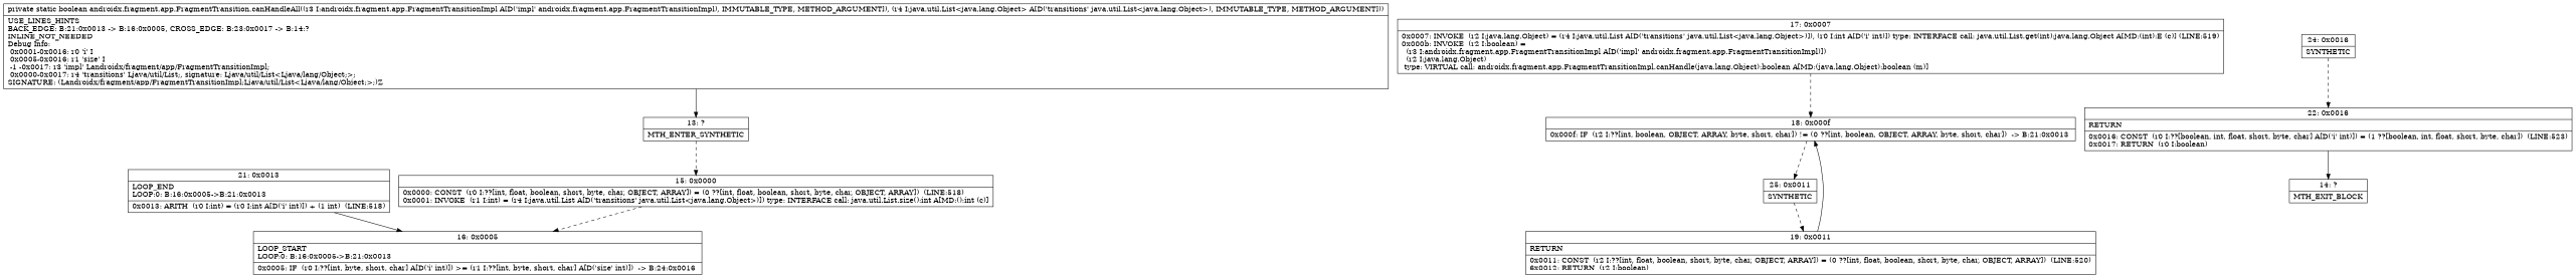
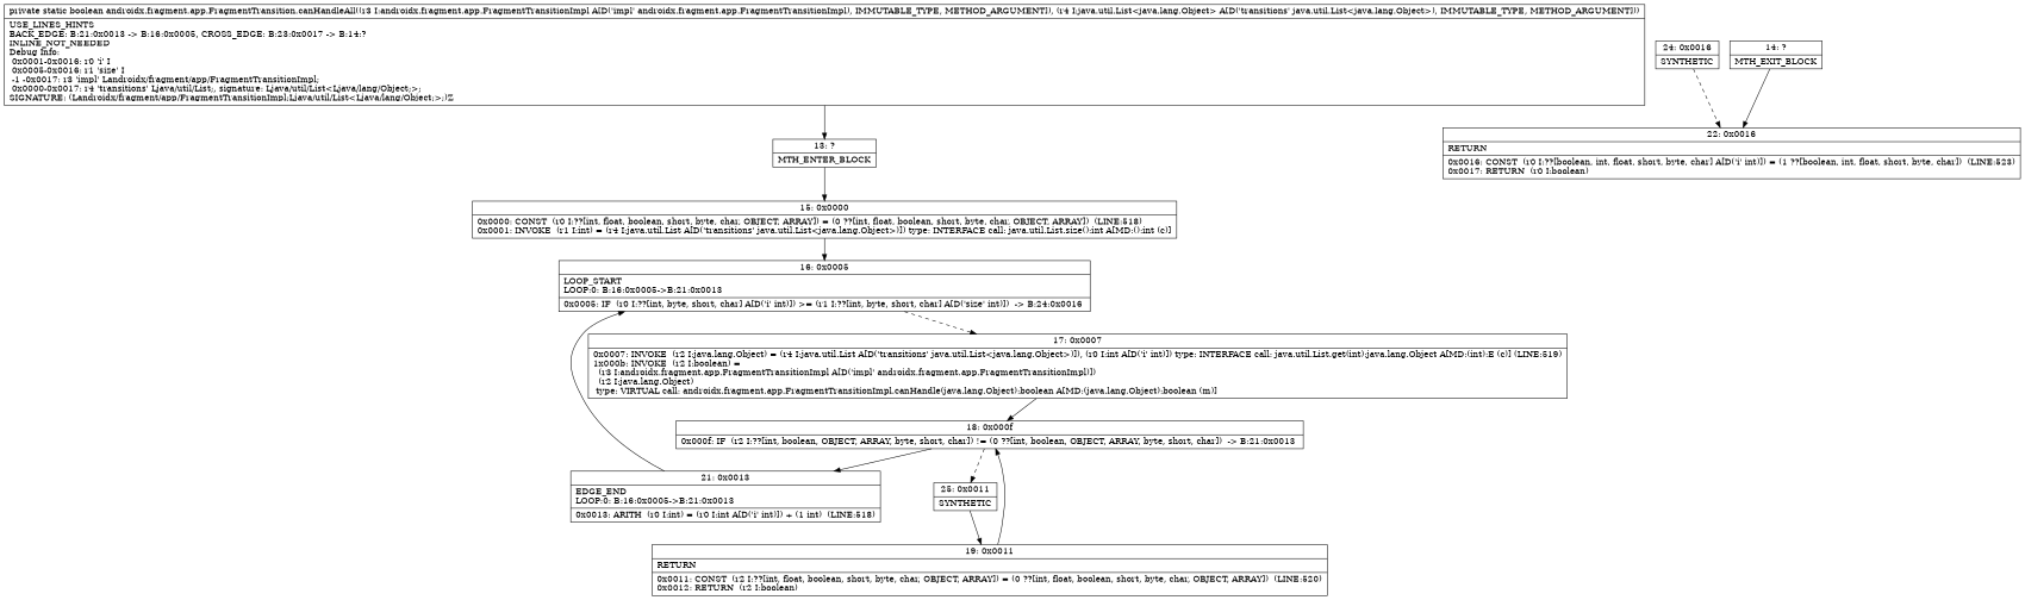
  digraph {
    node [shape=record]
-   n1 [label="{13\:\ ?|MTH_ENTER_SYNTHETIC\l}"]
+   n1 [label="{13\:\ ?|MTH_ENTER_BLOCK\l}"]
    n2 [label="{15\:\ 0x0000|0x0000: CONST  (r0 I:??[int, float, boolean, short, byte, char, OBJECT, ARRAY]) = (0 ??[int, float, boolean, short, byte, char, OBJECT, ARRAY])  (LINE:518)\l0x0001: INVOKE  (r1 I:int) = (r4 I:java.util.List A[D('transitions' java.util.List\<java.lang.Object\>)]) type: INTERFACE call: java.util.List.size():int A[MD:():int (c)]\l}"]
    n3 [label="{16\:\ 0x0005|LOOP_START\lLOOP:0: B:16:0x0005\-\>B:21:0x0013\l|0x0005: IF  (r0 I:??[int, byte, short, char] A[D('i' int)]) \>= (r1 I:??[int, byte, short, char] A[D('size' int)])  \-\> B:24:0x0016 \l}"]
-   n4 [label="{17\:\ 0x0007|0x0007: INVOKE  (r2 I:java.lang.Object) = (r4 I:java.util.List A[D('transitions' java.util.List\<java.lang.Object\>)]), (r0 I:int A[D('i' int)]) type: INTERFACE call: java.util.List.get(int):java.lang.Object A[MD:(int):E (c)] (LINE:519)\l0x000b: INVOKE  (r2 I:boolean) = \l  (r3 I:androidx.fragment.app.FragmentTransitionImpl A[D('impl' androidx.fragment.app.FragmentTransitionImpl)])\l  (r2 I:java.lang.Object)\l type: VIRTUAL call: androidx.fragment.app.FragmentTransitionImpl.canHandle(java.lang.Object):boolean A[MD:(java.lang.Object):boolean (m)]\l}"]
+   n4 [label="{17\:\ 0x0007|0x0007: INVOKE  (r2 I:java.lang.Object) = (r4 I:java.util.List A[D('transitions' java.util.List\<java.lang.Object\>)]), (r0 I:int A[D('i' int)]) type: INTERFACE call: java.util.List.get(int):java.lang.Object A[MD:(int):E (c)] (LINE:519)\l1x000b: INVOKE  (r2 I:boolean) = \l  (r3 I:androidx.fragment.app.FragmentTransitionImpl A[D('impl' androidx.fragment.app.FragmentTransitionImpl)])\l  (r2 I:java.lang.Object)\l type: VIRTUAL call: androidx.fragment.app.FragmentTransitionImpl.canHandle(java.lang.Object):boolean A[MD:(java.lang.Object):boolean (m)]\l}"]
    n5 [label="{18\:\ 0x000f|0x000f: IF  (r2 I:??[int, boolean, OBJECT, ARRAY, byte, short, char]) != (0 ??[int, boolean, OBJECT, ARRAY, byte, short, char])  \-\> B:21:0x0013 \l}"]
    n6 [label="{24\:\ 0x0016|SYNTHETIC\l}"]
    n7 [label="{22\:\ 0x0016|RETURN\l|0x0016: CONST  (r0 I:??[boolean, int, float, short, byte, char] A[D('i' int)]) = (1 ??[boolean, int, float, short, byte, char])  (LINE:523)\l0x0017: RETURN  (r0 I:boolean) \l}"]
-   n8 [label="{21\:\ 0x0013|LOOP_END\lLOOP:0: B:16:0x0005\-\>B:21:0x0013\l|0x0013: ARITH  (r0 I:int) = (r0 I:int A[D('i' int)]) + (1 int)  (LINE:518)\l}"]
+   n8 [label="{21\:\ 0x0013|EDGE_END\lLOOP:0: B:16:0x0005\-\>B:21:0x0013\l|0x0013: ARITH  (r0 I:int) = (r0 I:int A[D('i' int)]) + (1 int)  (LINE:518)\l}"]
    n9 [label="{25\:\ 0x0011|SYNTHETIC\l}"]
-   n10 [label="{19\:\ 0x0011|RETURN\l|0x0011: CONST  (r2 I:??[int, float, boolean, short, byte, char, OBJECT, ARRAY]) = (0 ??[int, float, boolean, short, byte, char, OBJECT, ARRAY])  (LINE:520)\l6x0012: RETURN  (r2 I:boolean) \l}"]
+   n10 [label="{19\:\ 0x0011|RETURN\l|0x0011: CONST  (r2 I:??[int, float, boolean, short, byte, char, OBJECT, ARRAY]) = (0 ??[int, float, boolean, short, byte, char, OBJECT, ARRAY])  (LINE:520)\l0x0012: RETURN  (r2 I:boolean) \l}"]
    n11 [label="{14\:\ ?|MTH_EXIT_BLOCK\l}"]
    n12 [label="{private static boolean androidx.fragment.app.FragmentTransition.canHandleAll((r3 I:androidx.fragment.app.FragmentTransitionImpl A[D('impl' androidx.fragment.app.FragmentTransitionImpl), IMMUTABLE_TYPE, METHOD_ARGUMENT]), (r4 I:java.util.List\<java.lang.Object\> A[D('transitions' java.util.List\<java.lang.Object\>), IMMUTABLE_TYPE, METHOD_ARGUMENT]))  | USE_LINES_HINTS\lBACK_EDGE: B:21:0x0013 \-\> B:16:0x0005, CROSS_EDGE: B:23:0x0017 \-\> B:14:?\lINLINE_NOT_NEEDED\lDebug Info:\l  0x0001\-0x0016: r0 'i' I\l  0x0005\-0x0016: r1 'size' I\l  \-1 \-0x0017: r3 'impl' Landroidx\/fragment\/app\/FragmentTransitionImpl;\l  0x0000\-0x0017: r4 'transitions' Ljava\/util\/List;, signature: Ljava\/util\/List\<Ljava\/lang\/Object;\>;\lSIGNATURE: (Landroidx\/fragment\/app\/FragmentTransitionImpl;Ljava\/util\/List\<Ljava\/lang\/Object;\>;)Z\l}"]
-   n1 -> n2 [style=dashed]
-   n2 -> n3 [style=dashed]
-   n4 -> n5 [style=dashed]
+   n1 -> n2
+   n2 -> n3
+   n3 -> n4 [style=dashed]
+   n4 -> n5
+   n5 -> n8
    n5 -> n9 [style=dashed]
    n6 -> n7 [style=dashed]
-   n7 -> n11
+   n11 -> n7
    n8 -> n3
-   n9 -> n10 [style=dashed]
+   n9 -> n10
    n10 -> n5
    n12 -> n1
  }
